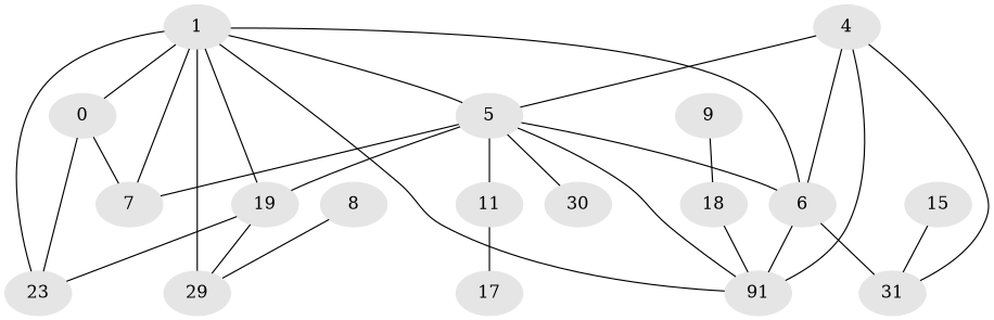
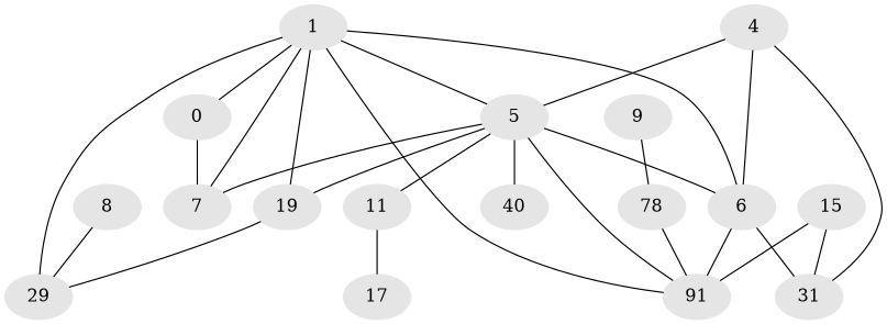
  graph {
    node [color=gray90 style=filled]
    edge [weight=1.0]
    n1 [label=0]
    1
    5
    6
    7
    19
    n7 [label=91]
-   23
    29
    11
-   30
+   30 [label=40]
    31
    4
    17
    8
    9
-   18
+   18 [label=78]
    n18 [label=15]
    n1 -- 7 [weight=3.0]
-   n1 -- 23
    1 -- n1 [weight=3.0]
    1 -- 5 [weight=4.0]
    1 -- 6 [weight=2.0]
    1 -- 7 [weight=2.0]
    1 -- 19
    1 -- n7 [weight=2.0]
-   1 -- 23 [weight=2.0]
    1 -- 29 [weight=3.0]
    5 -- 6 [weight=2.0]
    5 -- 7 [weight=2.0]
    5 -- 19
    5 -- n7
    5 -- 11
    5 -- 30
    6 -- n7 [weight=3.0]
    6 -- 31 [weight=2.0]
-   19 -- 23
    19 -- 29
    11 -- 17
    4 -- 5
    4 -- 6
-   4 -- n7
+   n18 -- n7
    4 -- 31
    8 -- 29
    9 -- 18
    18 -- n7
    n18 -- 31
  }
